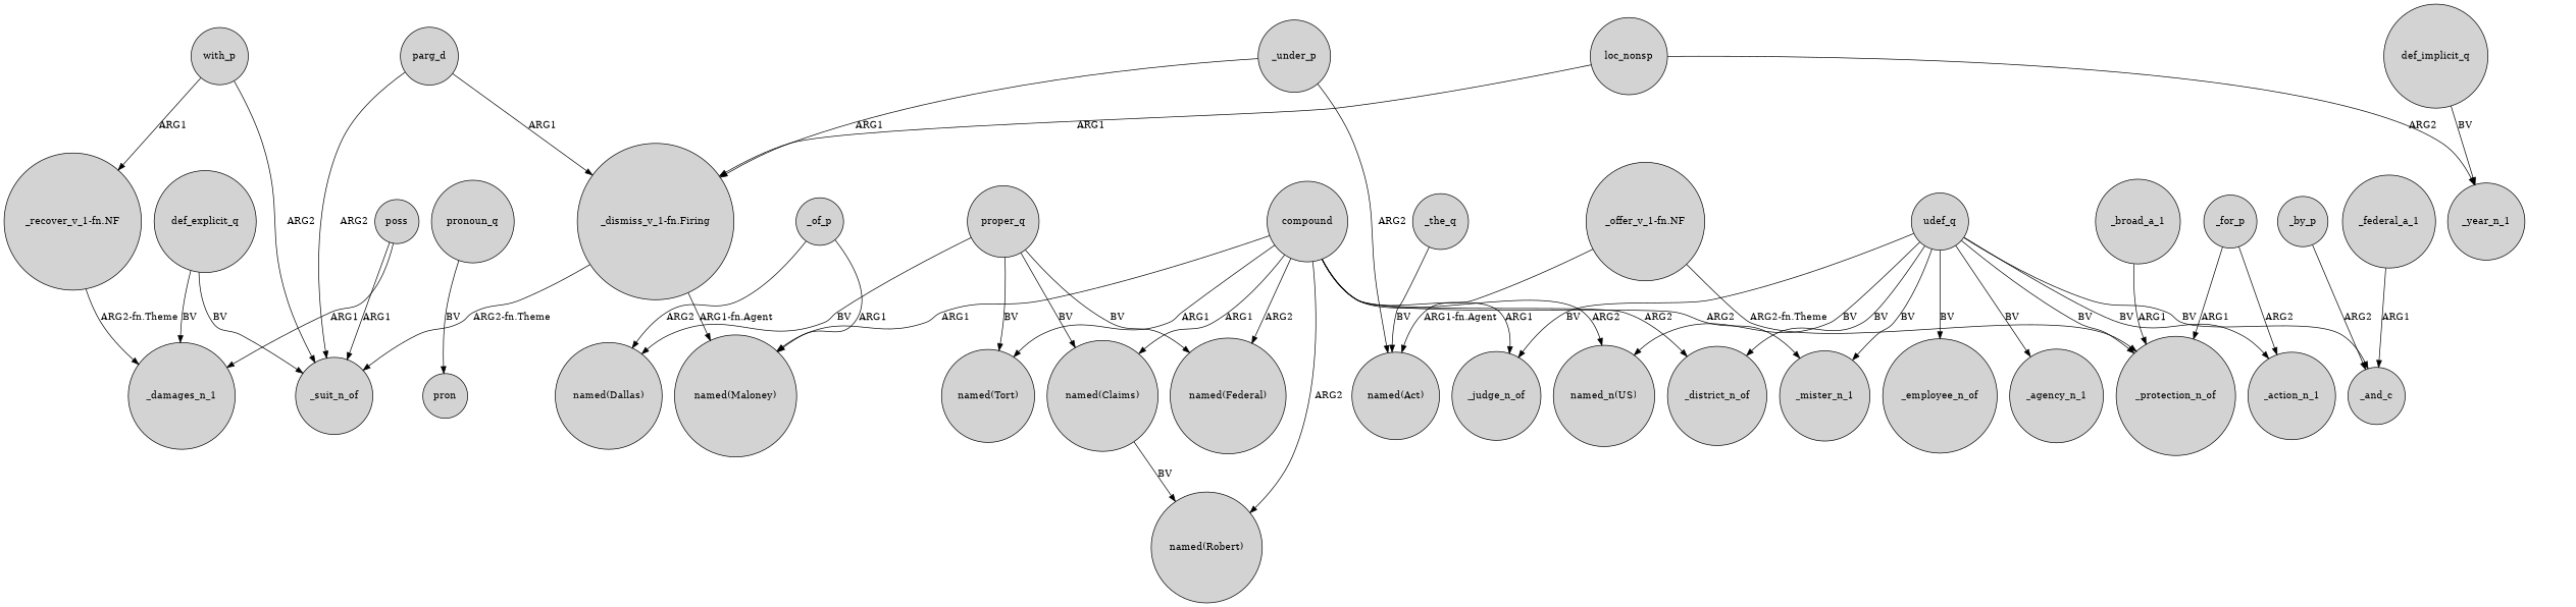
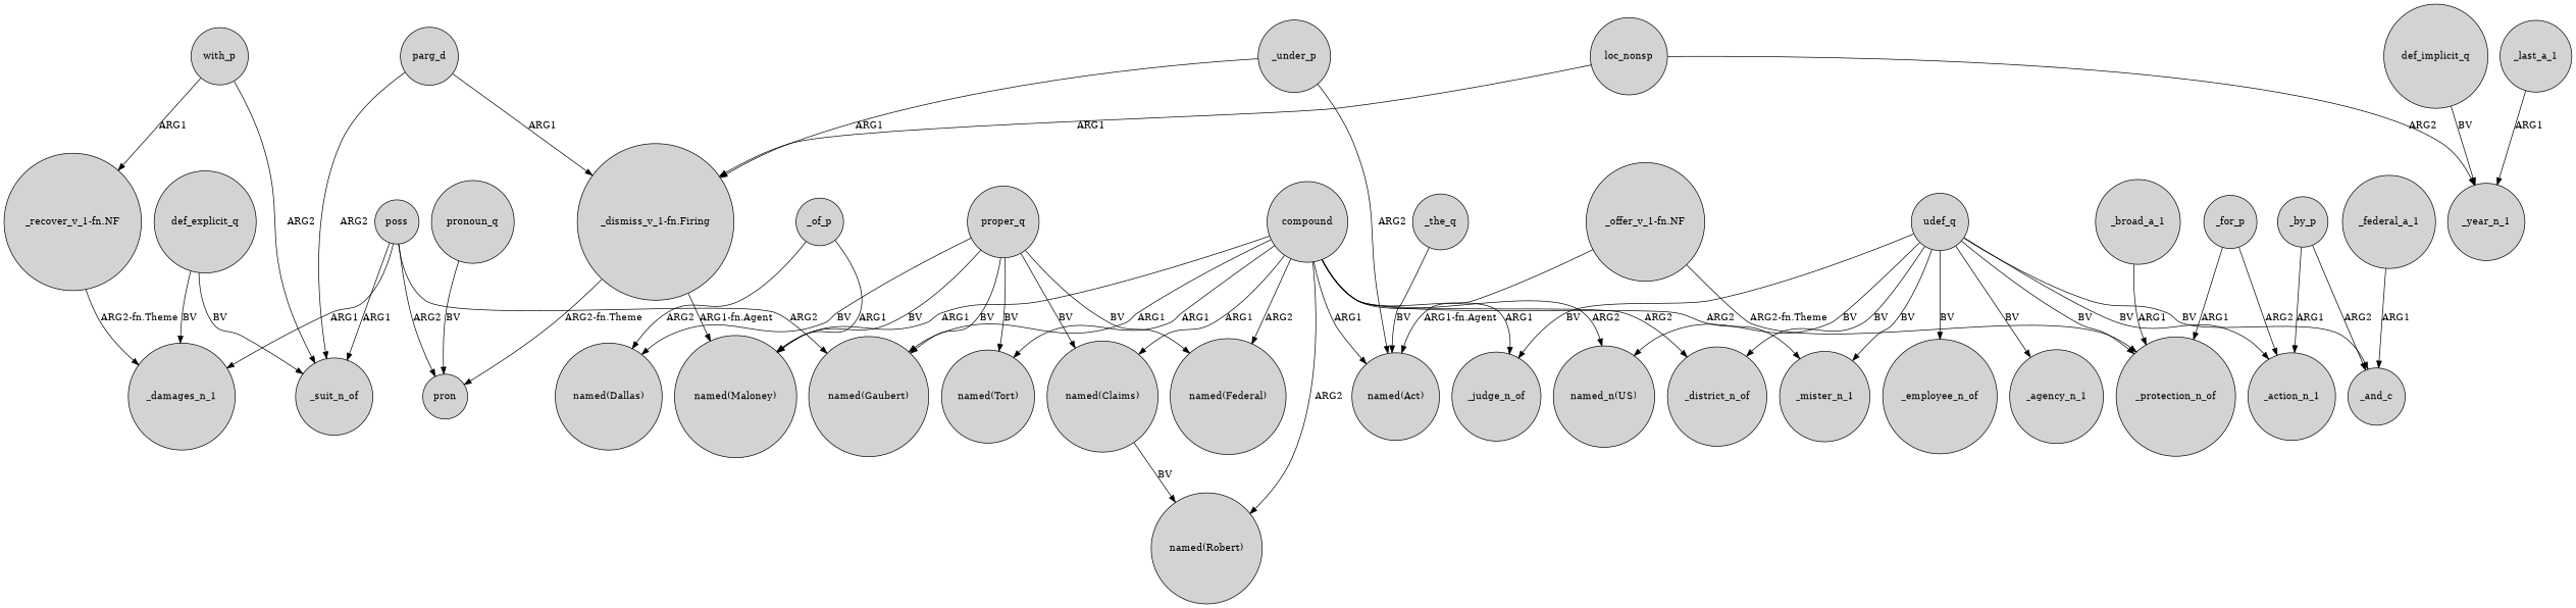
  digraph {
    node [shape=circle style=filled]
    "_recover_v_1-fn.NF"
    _damages_n_1
    _under_p
    "named(Act)"
    "_dismiss_v_1-fn.Firing"
    _suit_n_of
    "named(Maloney)"
    def_explicit_q
    udef_q
    "named_n(US)"
    _protection_n_of
    _employee_n_of
    _mister_n_1
    _action_n_1
    _and_c
    _judge_n_of
    _district_n_of
    _agency_n_1
    compound
    "named(Tort)"
    "named(Claims)"
    "named(Robert)"
+   "named(Gaubert)"
    "named(Federal)"
    _broad_a_1
    poss
    pron
    loc_nonsp
    _year_n_1
    def_implicit_q
    proper_q
    "named(Dallas)"
    _the_q
    with_p
    _by_p
    _of_p
    _federal_a_1
    _for_p
    parg_d
    pronoun_q
    "_offer_v_1-fn.NF"
+   _last_a_1
    "_recover_v_1-fn.NF" -> _damages_n_1 [label="ARG2-fn.Theme"]
    _under_p -> "named(Act)" [label=ARG2]
    _under_p -> "_dismiss_v_1-fn.Firing" [label=ARG1]
-   "_dismiss_v_1-fn.Firing" -> _suit_n_of [label="ARG2-fn.Theme"]
+   "_dismiss_v_1-fn.Firing" -> pron [label="ARG2-fn.Theme"]
    "_dismiss_v_1-fn.Firing" -> "named(Maloney)" [label="ARG1-fn.Agent"]
    def_explicit_q -> _damages_n_1 [label=BV]
    def_explicit_q -> _suit_n_of [label=BV]
    udef_q -> "named_n(US)" [label=BV]
    udef_q -> _protection_n_of [label=BV]
    udef_q -> _employee_n_of [label=BV]
    udef_q -> _mister_n_1 [label=BV]
    udef_q -> _action_n_1 [label=BV]
    udef_q -> _and_c [label=BV]
    udef_q -> _judge_n_of [label=BV]
    udef_q -> _district_n_of [label=BV]
    udef_q -> _agency_n_1 [label=BV]
+   compound -> "named(Act)" [label=ARG1]
    compound -> "named(Maloney)" [label=ARG1]
    compound -> "named_n(US)" [label=ARG2]
    compound -> _mister_n_1 [label=ARG2]
    compound -> _judge_n_of [label=ARG1]
    compound -> _district_n_of [label=ARG2]
    compound -> "named(Tort)" [label=ARG1]
    compound -> "named(Claims)" [label=ARG1]
    compound -> "named(Robert)" [label=ARG2]
+   compound -> "named(Gaubert)" [label=ARG1]
    compound -> "named(Federal)" [label=ARG2]
    "named(Claims)" -> "named(Robert)" [label=BV]
    _broad_a_1 -> _protection_n_of [label=ARG1]
    poss -> _damages_n_1 [label=ARG1]
    poss -> _suit_n_of [label=ARG1]
+   poss -> "named(Gaubert)" [label=ARG2]
+   poss -> pron [label=ARG2]
    loc_nonsp -> "_dismiss_v_1-fn.Firing" [label=ARG1]
    loc_nonsp -> _year_n_1 [label=ARG2]
    def_implicit_q -> _year_n_1 [label=BV]
+   proper_q -> "named(Maloney)" [label=BV]
    proper_q -> "named(Tort)" [label=BV]
    proper_q -> "named(Claims)" [label=BV]
+   proper_q -> "named(Gaubert)" [label=BV]
    proper_q -> "named(Federal)" [label=BV]
    proper_q -> "named(Dallas)" [label=BV]
    _the_q -> "named(Act)" [label=BV]
    with_p -> "_recover_v_1-fn.NF" [label=ARG1]
    with_p -> _suit_n_of [label=ARG2]
+   _by_p -> _action_n_1 [label=ARG1]
    _by_p -> _and_c [label=ARG2]
    _of_p -> "named(Maloney)" [label=ARG1]
    _of_p -> "named(Dallas)" [label=ARG2]
    _federal_a_1 -> _and_c [label=ARG1]
    _for_p -> _protection_n_of [label=ARG1]
    _for_p -> _action_n_1 [label=ARG2]
    parg_d -> "_dismiss_v_1-fn.Firing" [label=ARG1]
    parg_d -> _suit_n_of [label=ARG2]
    pronoun_q -> pron [label=BV]
    "_offer_v_1-fn.NF" -> "named(Act)" [label="ARG1-fn.Agent"]
    "_offer_v_1-fn.NF" -> _protection_n_of [label="ARG2-fn.Theme"]
+   _last_a_1 -> _year_n_1 [label=ARG1]
  }
